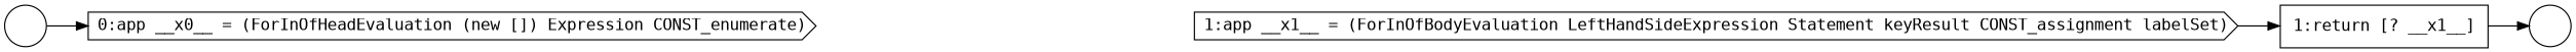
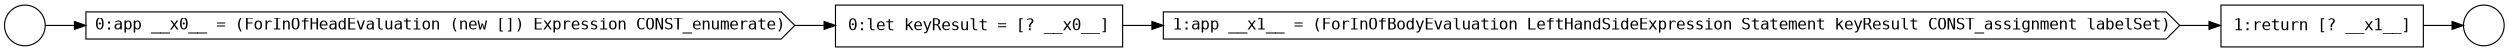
  digraph {
    rankdir=LR
    fontname="DejaVu Sans Mono"
    node [color=black fillcolor=white shape=none style=filled fontname="DejaVu Sans Mono"]
    edge [color=black fontname="DejaVu Sans Mono"]
    n1 [label=<<font color="black">     <table border="0" cellborder="1" cellspacing="0" cellpadding="10">       <tr><td align="left">1:return [? __x1__]</td></tr>     </table>   </font>> margin=0]
    n2 [label=" " shape=circle]
    n3 [label=<<font color="black">0:app __x0__ = (ForInOfHeadEvaluation (new []) Expression CONST_enumerate)</font>> shape=cds]
+   n4 [label=<<font color="black">     <table border="0" cellborder="1" cellspacing="0" cellpadding="10">       <tr><td align="left">0:let keyResult = [? __x0__]</td></tr>     </table>   </font>> margin=0]
    n5 [label=<<font color="black">1:app __x1__ = (ForInOfBodyEvaluation LeftHandSideExpression Statement keyResult CONST_assignment labelSet)</font>> shape=cds]
    n6 [label=" " shape=circle]
    n1 -> n2
+   n3 -> n4
+   n4 -> n5
    n5 -> n1
    n6 -> n3
  }
